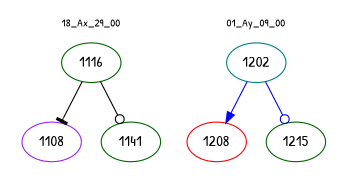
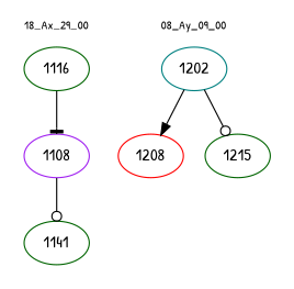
  digraph {
    fontname="Patrick Hand"
    node [color=darkgreen fontname="Patrick Hand"]
    edge [arrowhead=odot color=black fontname="Patrick Hand"]
    n1 [color=purple label=1108]
    n2 [label=1116]
    n3 [label=1141]
    n4 [color=teal label=1202]
    n5 [color=red label=1208]
    n6 [label=1215]
    subgraph cluster_1 {
      color=white
      fontsize=10
      label="18_Ax_29_00"
      n1
      n2
      n3
    }
    subgraph cluster_2 {
      color=white
      fontsize=10
-     label="01_Ay_09_00"
+     label="08_Ay_09_00"
      n4
      n5
      n6
    }
-   n2 -> n3
+   n1 -> n3
    n2 -> n1 [arrowhead=tee]
-   n4 -> n5 [arrowhead=normal color=blue]
-   n4 -> n6 [color=blue]
+   n4 -> n5 [arrowhead=normal]
+   n4 -> n6
  }
